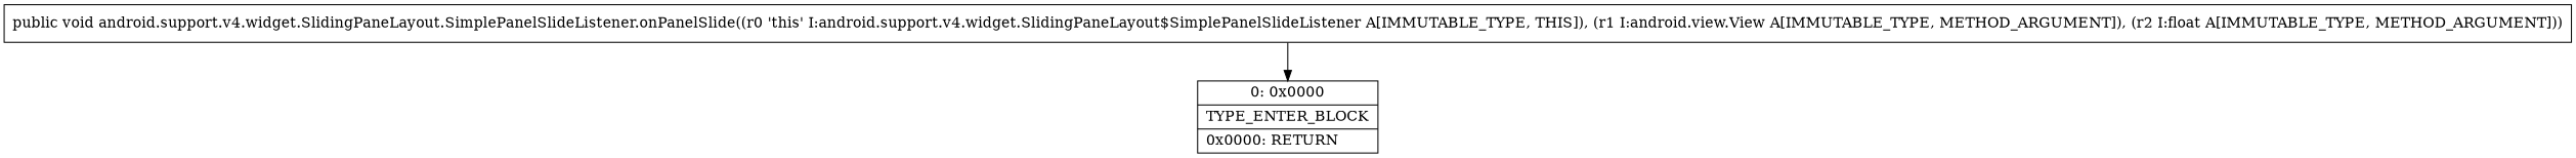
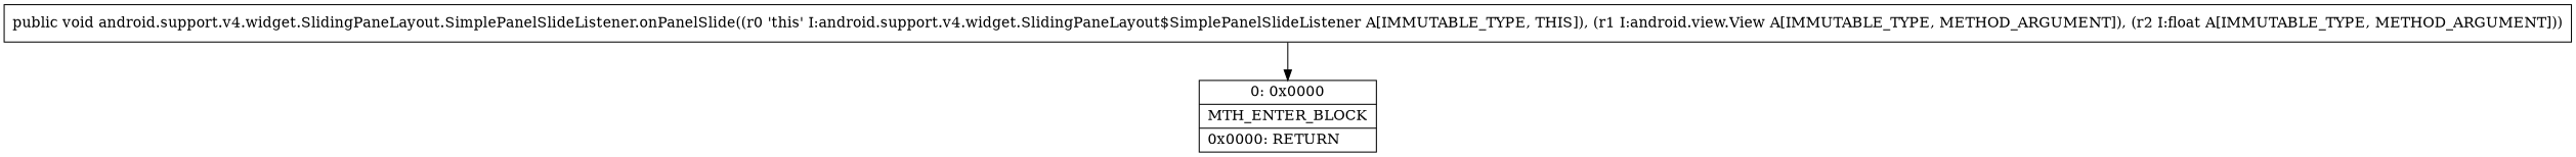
  digraph {
    node [shape=record]
-   n1 [label="{0\:\ 0x0000|TYPE_ENTER_BLOCK\l|0x0000: RETURN   \l}"]
+   n1 [label="{0\:\ 0x0000|MTH_ENTER_BLOCK\l|0x0000: RETURN   \l}"]
    n2 [label="{public void android.support.v4.widget.SlidingPaneLayout.SimplePanelSlideListener.onPanelSlide((r0 'this' I:android.support.v4.widget.SlidingPaneLayout$SimplePanelSlideListener A[IMMUTABLE_TYPE, THIS]), (r1 I:android.view.View A[IMMUTABLE_TYPE, METHOD_ARGUMENT]), (r2 I:float A[IMMUTABLE_TYPE, METHOD_ARGUMENT])) }"]
    n2 -> n1
  }
